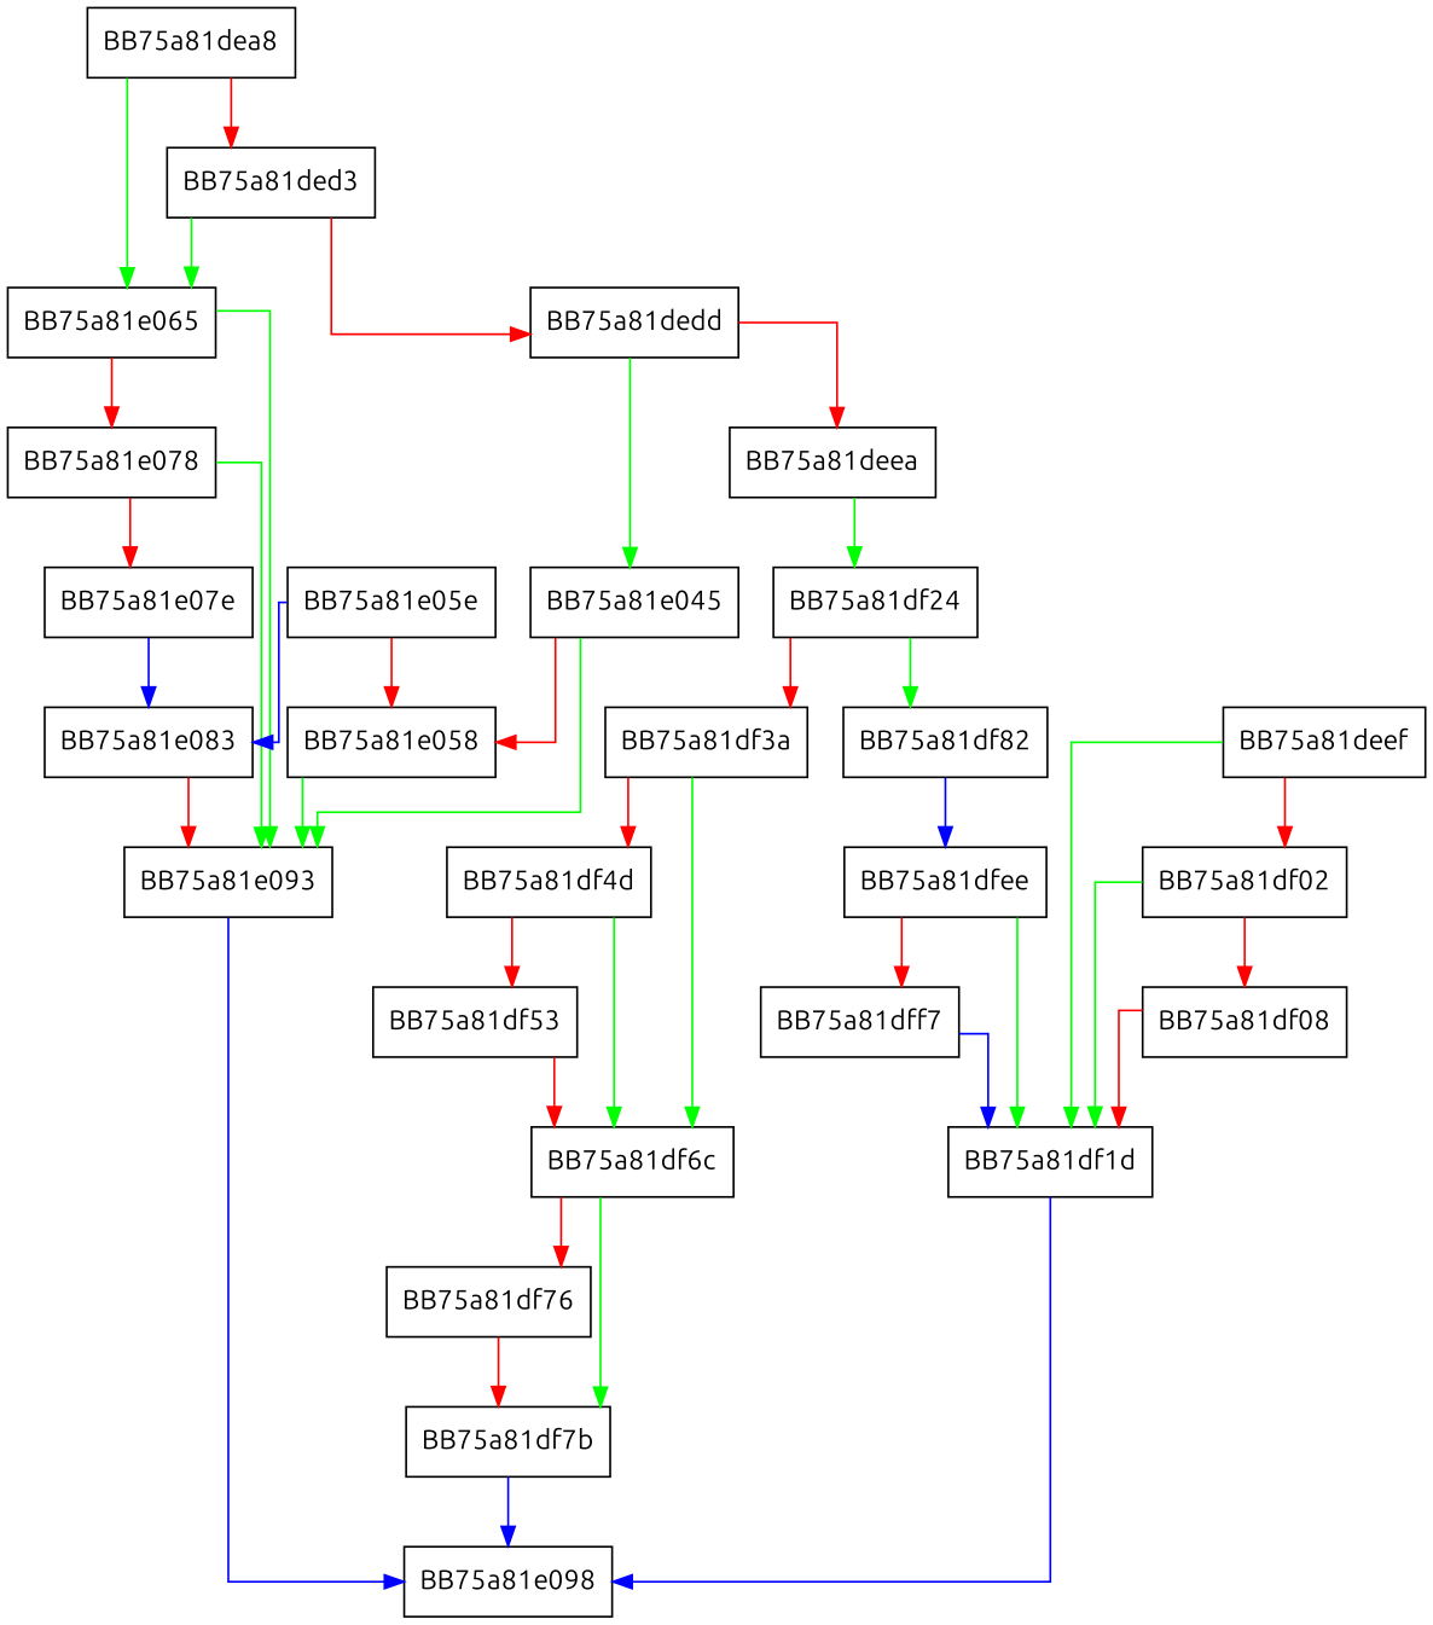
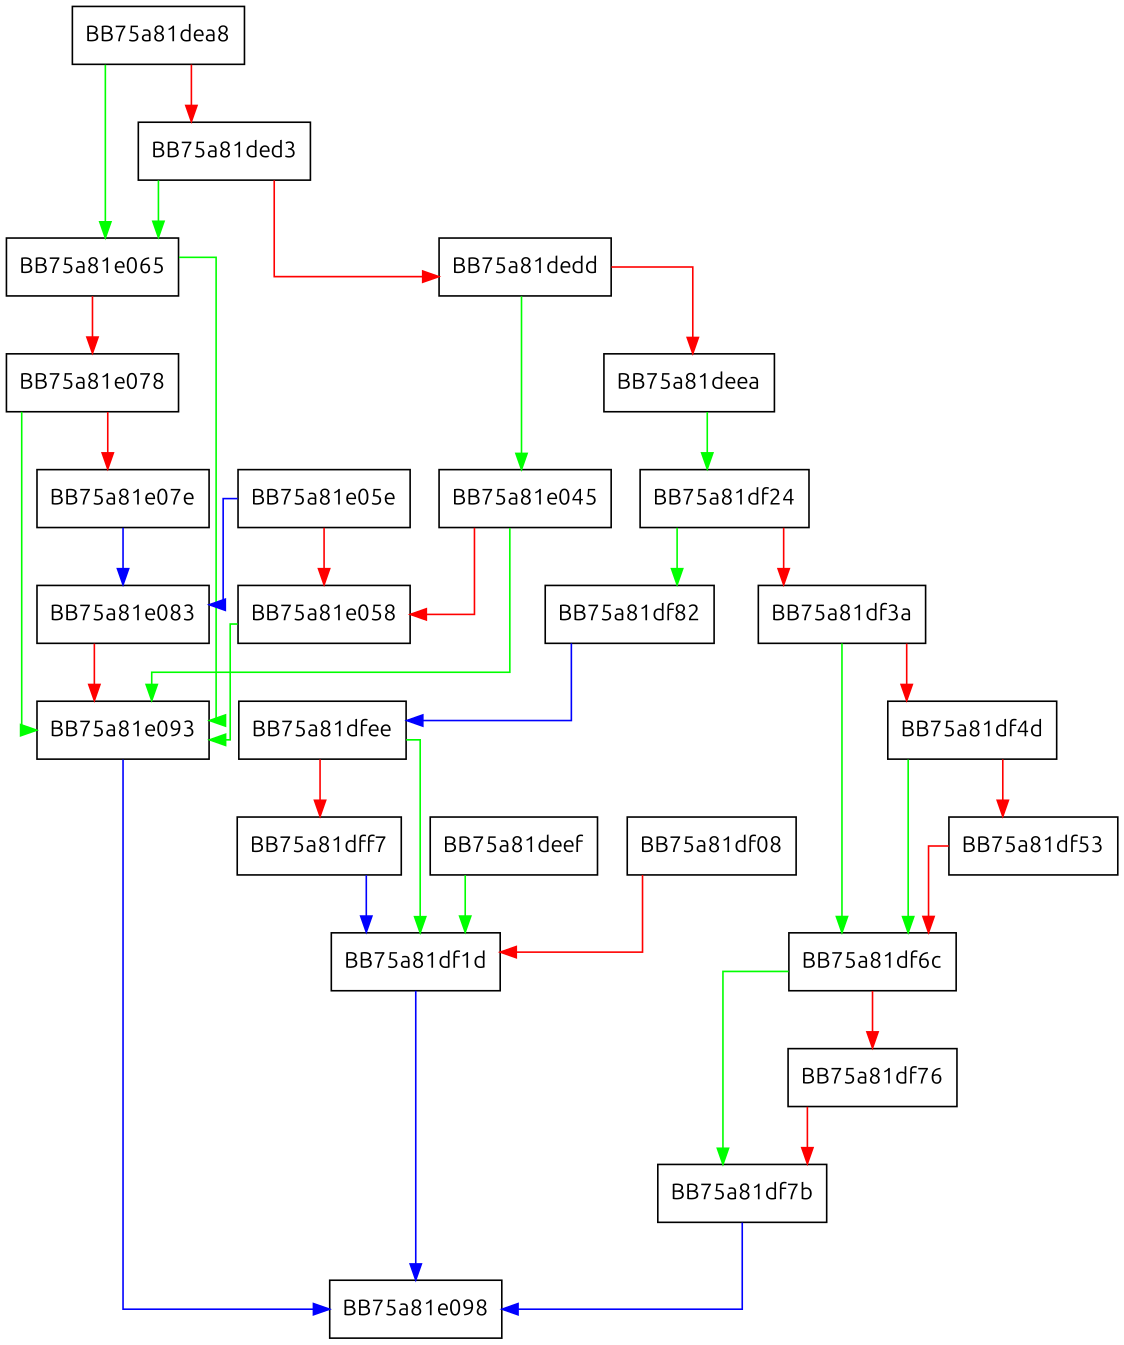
  digraph {
    fontname=Ubuntu
    splines=ortho
    node [fontname=Ubuntu shape=box]
    edge [color=red fontname=Ubuntu]
    BB75a81dea8
    BB75a81e065
    BB75a81ded3
    BB75a81e093
    BB75a81e078
    BB75a81dedd
    BB75a81e098
    BB75a81e07e
    BB75a81e045
    BB75a81deea
    BB75a81e058
    BB75a81df24
    BB75a81df82
    BB75a81df3a
    BB75a81deef
    BB75a81df1d
-   BB75a81df02
    BB75a81dfee
    BB75a81df6c
    BB75a81df4d
    BB75a81df08
    BB75a81dff7
    BB75a81df7b
    BB75a81df76
    BB75a81df53
    BB75a81e05e
    BB75a81e083
    BB75a81dea8 -> BB75a81e065 [color=green]
    BB75a81dea8 -> BB75a81ded3
    BB75a81e065 -> BB75a81e093 [color=green]
    BB75a81e065 -> BB75a81e078
    BB75a81ded3 -> BB75a81e065 [color=green]
    BB75a81ded3 -> BB75a81dedd
    BB75a81e093 -> BB75a81e098 [color=blue]
    BB75a81e078 -> BB75a81e093 [color=green]
    BB75a81e078 -> BB75a81e07e
    BB75a81dedd -> BB75a81e045 [color=green]
    BB75a81dedd -> BB75a81deea
    BB75a81e07e -> BB75a81e083 [color=blue]
    BB75a81e045 -> BB75a81e093 [color=green]
    BB75a81e045 -> BB75a81e058
    BB75a81deea -> BB75a81df24 [color=green]
    BB75a81e058 -> BB75a81e093 [color=green]
    BB75a81df24 -> BB75a81df82 [color=green]
    BB75a81df24 -> BB75a81df3a
    BB75a81df82 -> BB75a81dfee [color=blue]
    BB75a81df3a -> BB75a81df6c [color=green]
    BB75a81df3a -> BB75a81df4d
    BB75a81deef -> BB75a81df1d [color=green]
-   BB75a81deef -> BB75a81df02
    BB75a81df1d -> BB75a81e098 [color=blue]
-   BB75a81df02 -> BB75a81df1d [color=green]
-   BB75a81df02 -> BB75a81df08
    BB75a81dfee -> BB75a81df1d [color=green]
    BB75a81dfee -> BB75a81dff7
    BB75a81df6c -> BB75a81df7b [color=green]
    BB75a81df6c -> BB75a81df76
    BB75a81df4d -> BB75a81df6c [color=green]
    BB75a81df4d -> BB75a81df53
    BB75a81df08 -> BB75a81df1d
    BB75a81dff7 -> BB75a81df1d [color=blue]
    BB75a81df7b -> BB75a81e098 [color=blue]
    BB75a81df76 -> BB75a81df7b
    BB75a81df53 -> BB75a81df6c
    BB75a81e05e -> BB75a81e058
    BB75a81e05e -> BB75a81e083 [color=blue]
    BB75a81e083 -> BB75a81e093
  }
